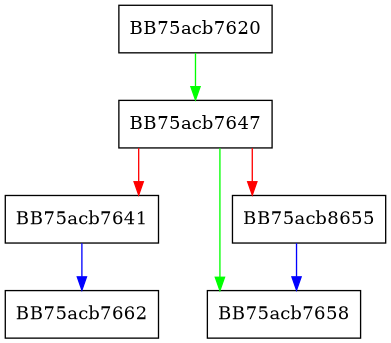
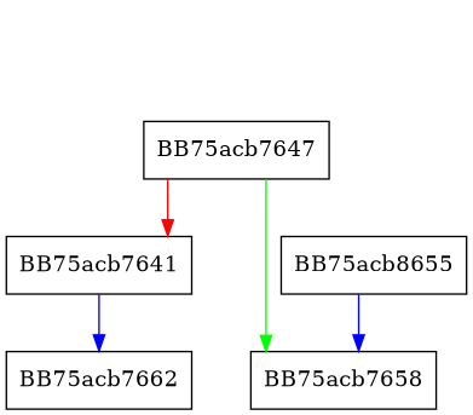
  digraph {
    splines=ortho
    node [shape=box]
    edge [color=green]
-   BB75acb7620
    BB75acb7647
    BB75acb7641
    BB75acb7658
    n5 [label=BB75acb8655]
    BB75acb7662
-   BB75acb7620 -> BB75acb7647
    BB75acb7647 -> BB75acb7641 [color=red]
    BB75acb7647 -> BB75acb7658
-   BB75acb7647 -> n5 [color=red]
    BB75acb7641 -> BB75acb7662 [color=blue]
    n5 -> BB75acb7658 [color=blue]
  }
